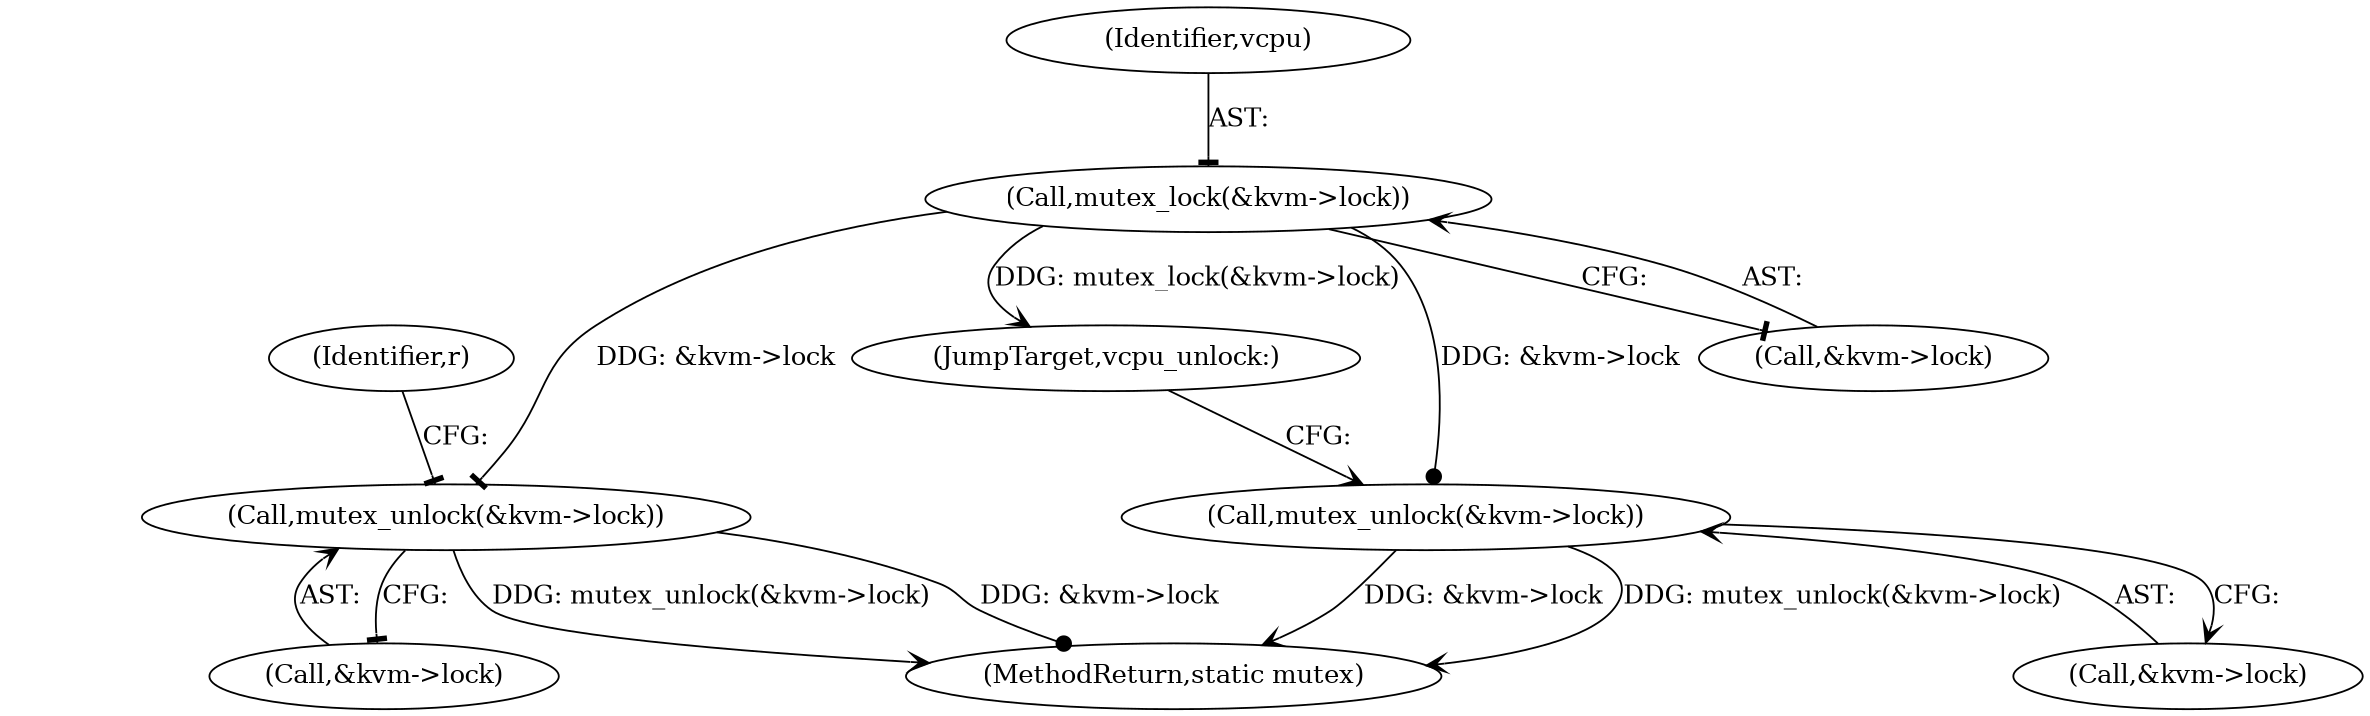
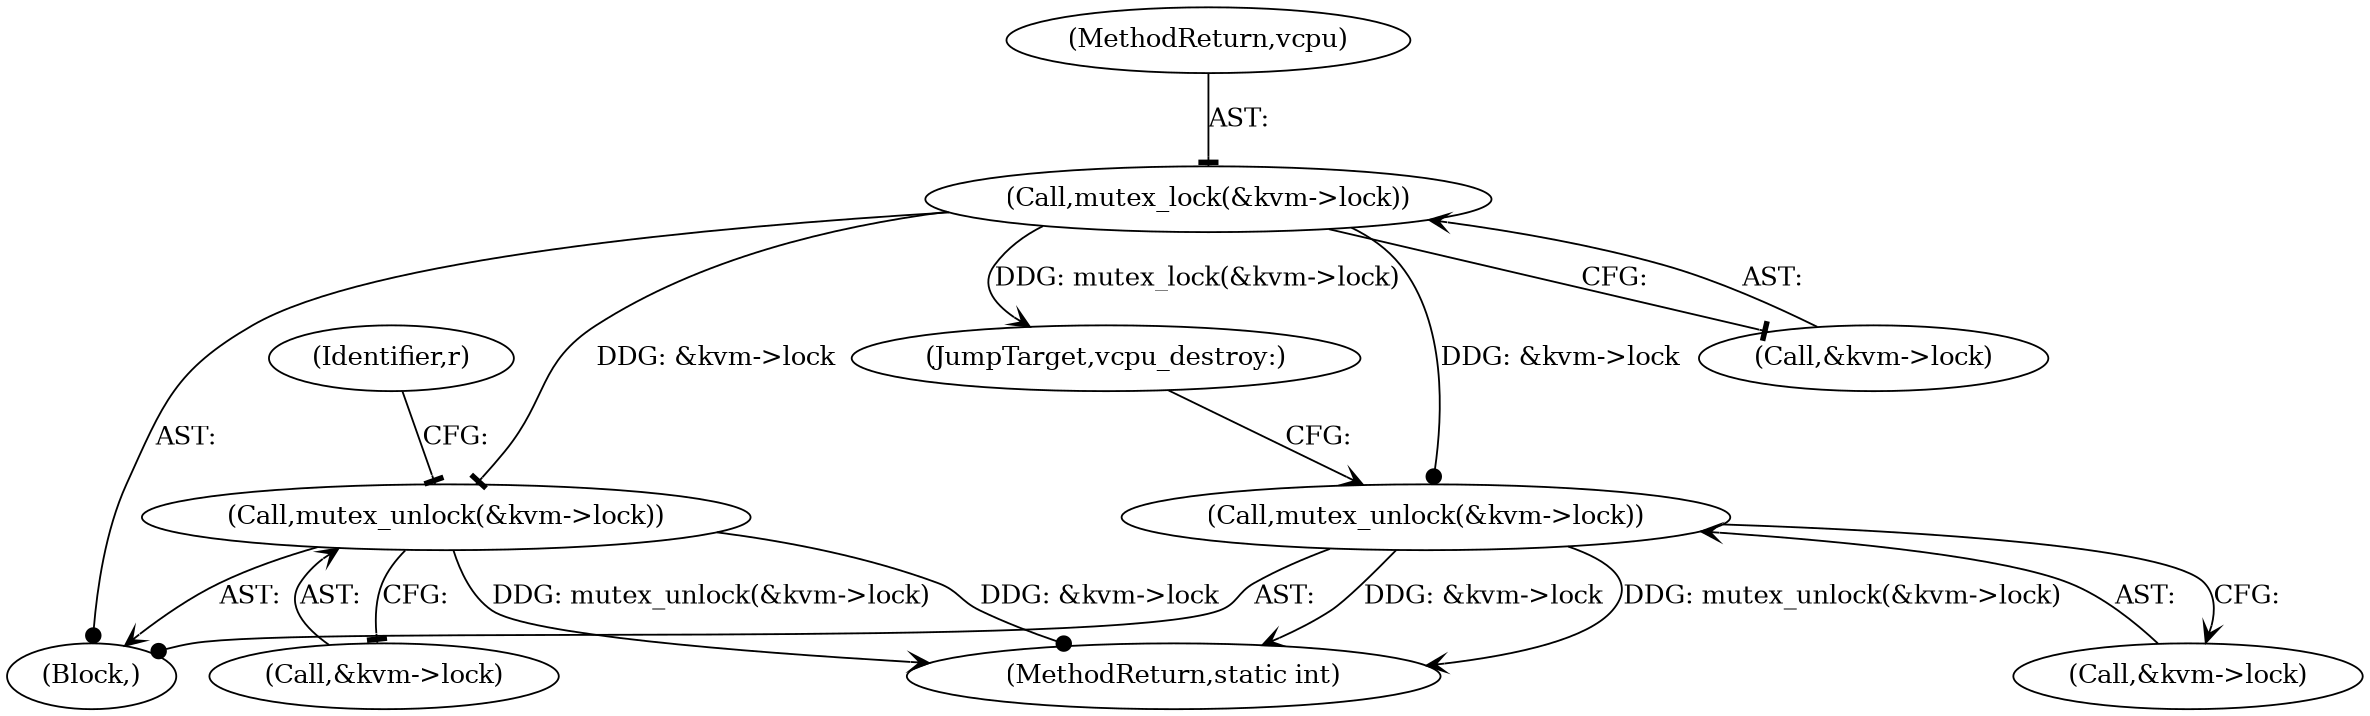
  digraph {
    edge [arrowhead=vee]
    n1 [label="(Call,mutex_lock(&kvm->lock))"]
    n2 [label="(Call,mutex_unlock(&kvm->lock))"]
    n3 [label="(Call,mutex_unlock(&kvm->lock))"]
    n4 [label="(Call,&kvm->lock)"]
-   n6 [label="(JumpTarget,vcpu_unlock:)"]
-   n7 [label="(MethodReturn,static mutex)"]
+   n5 [label="(Block,)"]
+   n6 [label="(JumpTarget,vcpu_destroy:)"]
+   n7 [label="(MethodReturn,static int)"]
    n8 [label="(Call,&kvm->lock)"]
    n9 [label="(Call,&kvm->lock)"]
-   n10 [label="(Identifier,vcpu)"]
+   n10 [label="(MethodReturn,vcpu)"]
    n11 [label="(Identifier,r)"]
    n1 -> n2 [arrowhead=tee label="DDG: &kvm->lock"]
    n1 -> n3 [arrowhead=dot label="DDG: &kvm->lock"]
    n1 -> n4 [arrowhead=tee label="CFG: "]
+   n1 -> n5 [arrowhead=dot label="AST: "]
    n1 -> n6 [label="DDG: mutex_lock(&kvm->lock)"]
+   n2 -> n5 [label="AST: "]
    n2 -> n7 [arrowhead=dot label="DDG: &kvm->lock"]
    n2 -> n7 [label="DDG: mutex_unlock(&kvm->lock)"]
    n2 -> n8 [arrowhead=tee label="CFG: "]
+   n3 -> n5 [arrowhead=dot label="AST: "]
    n3 -> n7 [label="DDG: mutex_unlock(&kvm->lock)"]
    n3 -> n7 [label="DDG: &kvm->lock"]
    n3 -> n9 [label="CFG: "]
    n4 -> n1 [label="AST: "]
    n6 -> n3 [label="CFG: "]
    n8 -> n2 [label="AST: "]
    n9 -> n3 [label="AST: "]
    n10 -> n1 [arrowhead=tee label="AST: "]
    n11 -> n2 [arrowhead=tee label="CFG: "]
  }
